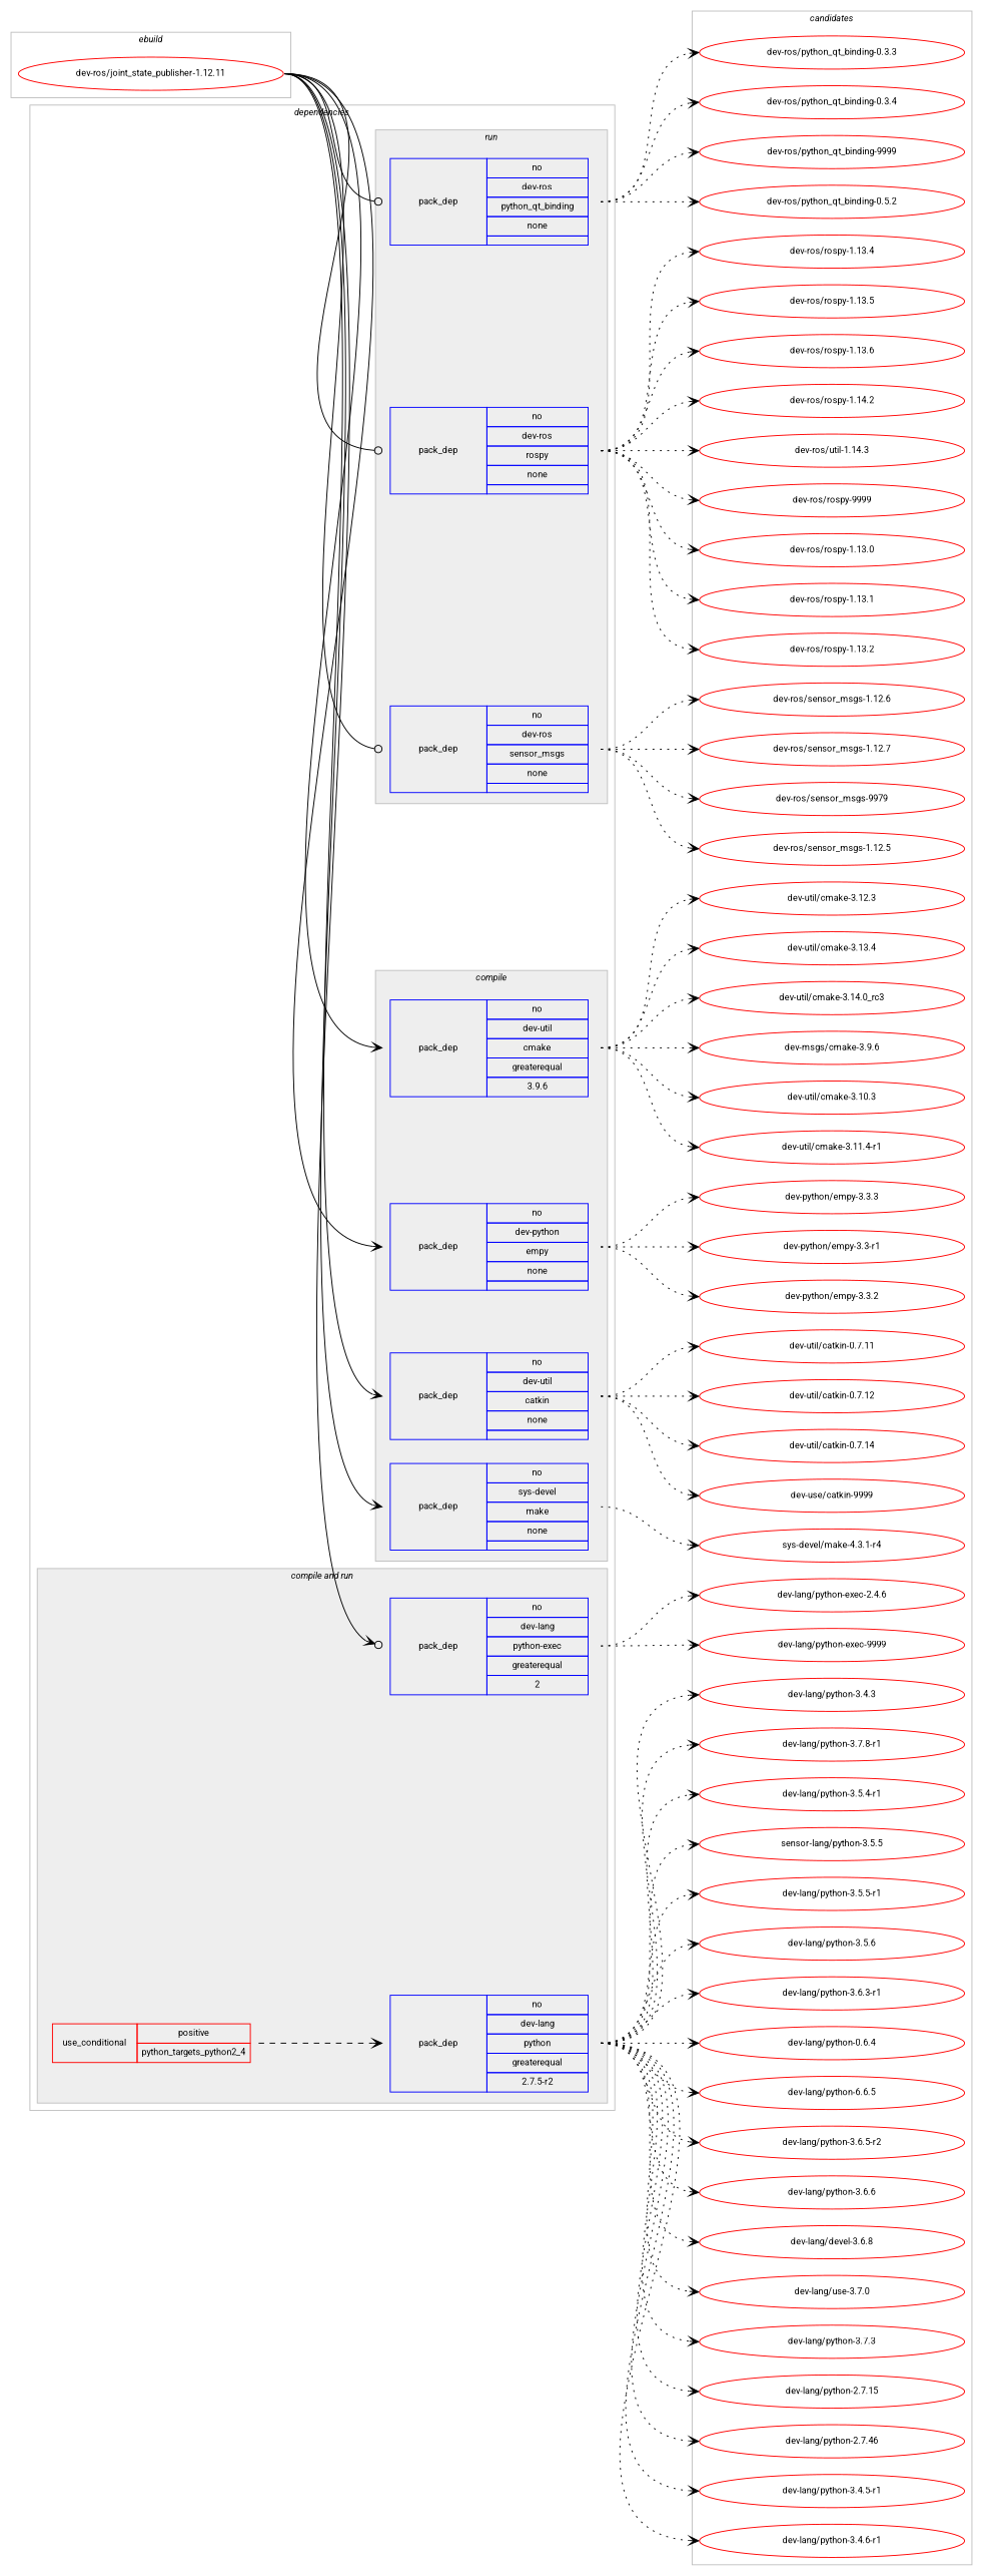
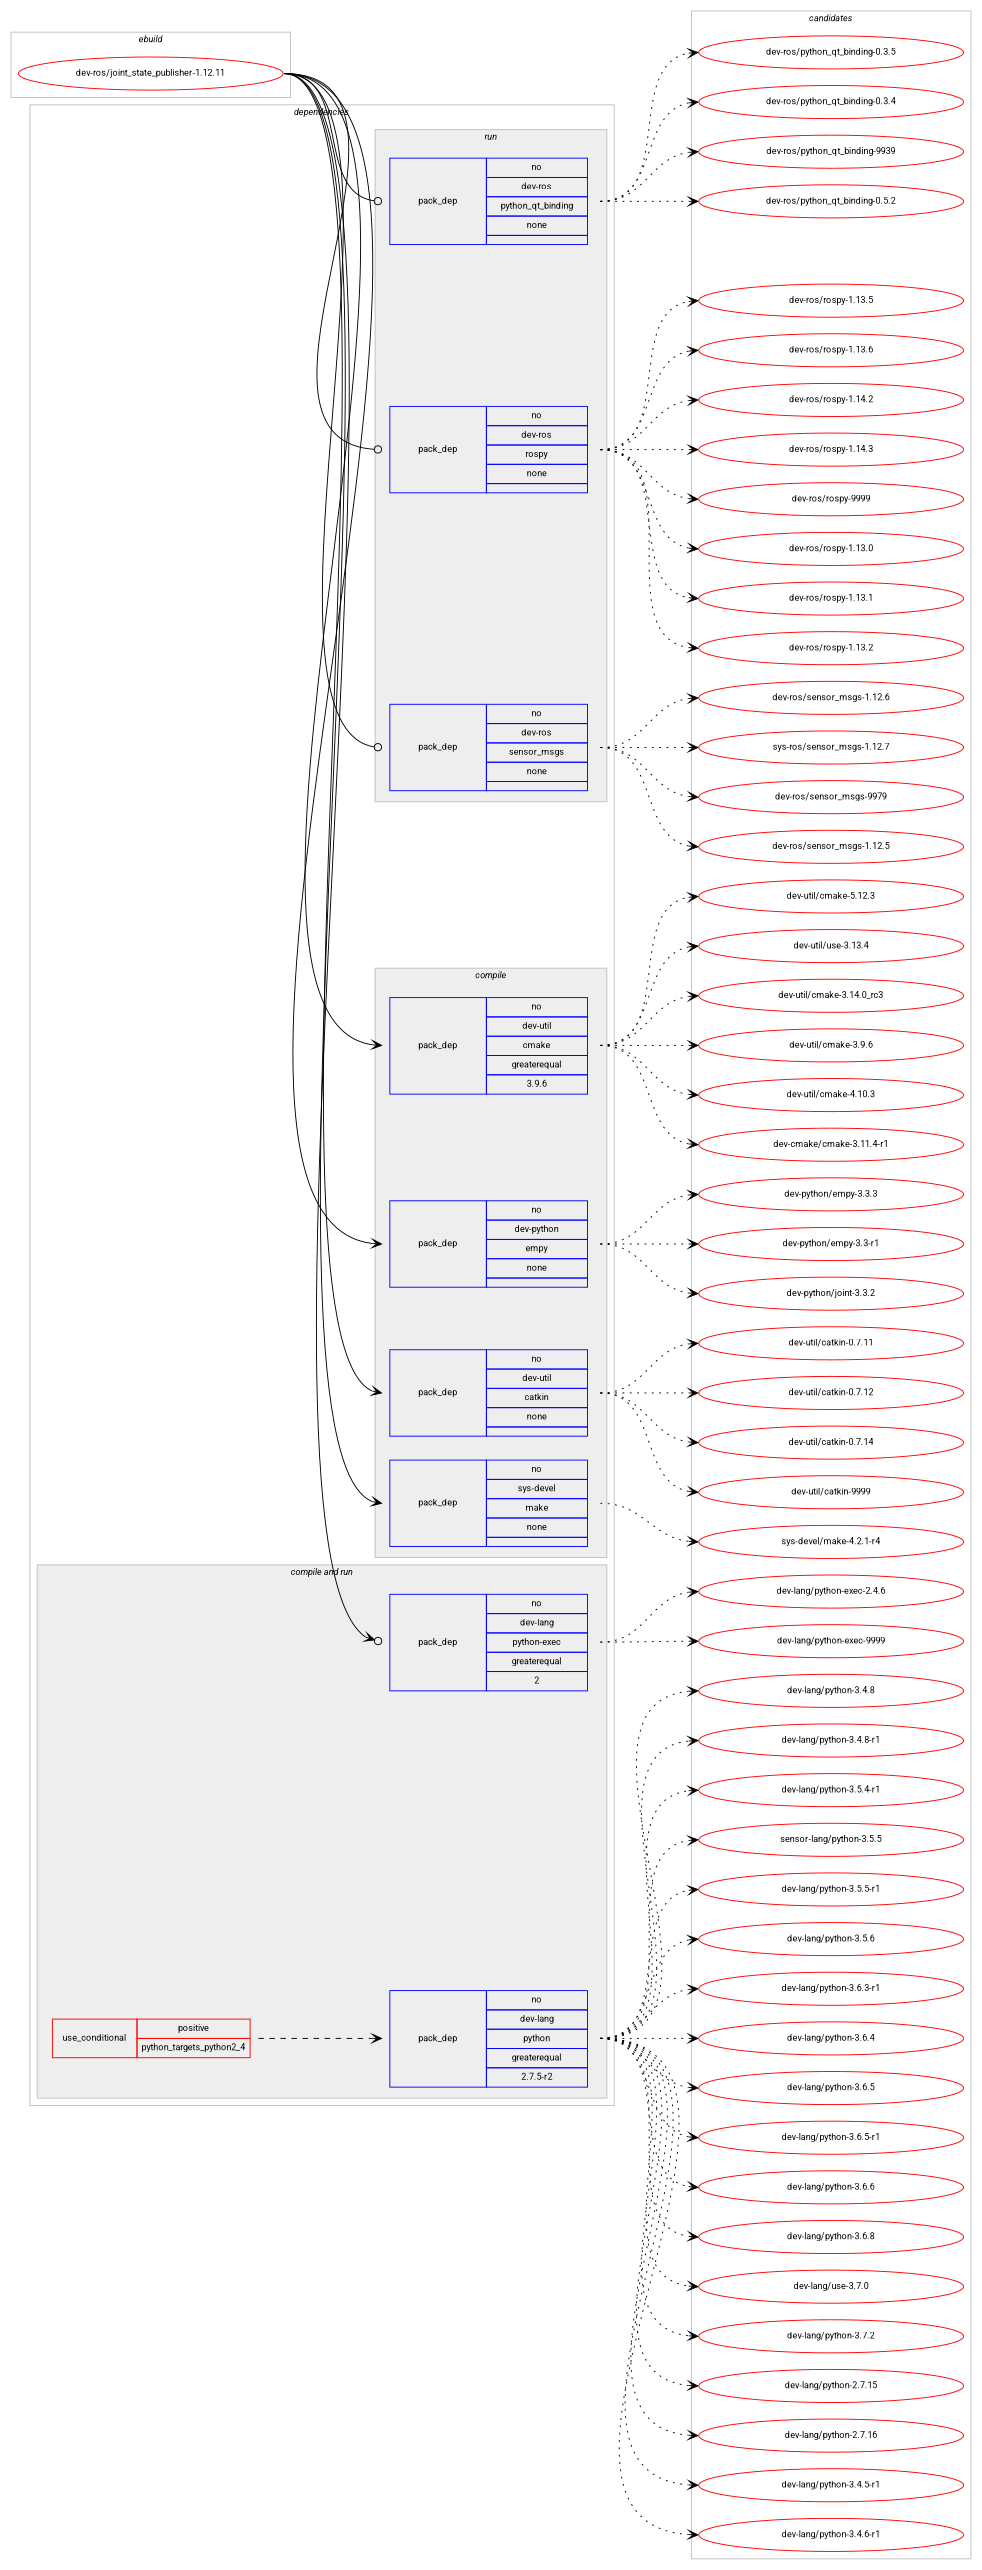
  digraph {
    compound=true
    concentrate=true
    fontname=Roboto
    fontsize=10
    newrank=true
    rankdir=LR
    ranksep=1.5
    node [color=red fontname=Roboto fontsize=10]
    edge [arrowhead=vee fontname=Roboto headport=w style=dotted tailport=e weight=100]
    n1 [label="dev-ros/joint_state_publisher-1.12.11" width=4]
    n2 [color=blue label=<<TABLE BORDER="0" CELLBORDER="1" CELLSPACING="0" CELLPADDING="4" WIDTH="220"><TR><TD ROWSPAN="6" CELLPADDING="30">pack_dep</TD></TR><TR><TD WIDTH="110">no</TD></TR><TR><TD>dev-util</TD></TR><TR><TD>cmake</TD></TR><TR><TD>greaterequal</TD></TR><TR><TD>3.9.6</TD></TR></TABLE>> shape=none]
    n3 [color=blue label=<<TABLE BORDER="0" CELLBORDER="1" CELLSPACING="0" CELLPADDING="4" WIDTH="220"><TR><TD ROWSPAN="6" CELLPADDING="30">pack_dep</TD></TR><TR><TD WIDTH="110">no</TD></TR><TR><TD>dev-python</TD></TR><TR><TD>empy</TD></TR><TR><TD>none</TD></TR><TR><TD></TD></TR></TABLE>> shape=none]
    n4 [color=blue label=<<TABLE BORDER="0" CELLBORDER="1" CELLSPACING="0" CELLPADDING="4" WIDTH="220"><TR><TD ROWSPAN="6" CELLPADDING="30">pack_dep</TD></TR><TR><TD WIDTH="110">no</TD></TR><TR><TD>dev-util</TD></TR><TR><TD>catkin</TD></TR><TR><TD>none</TD></TR><TR><TD></TD></TR></TABLE>> shape=none]
    n5 [color=blue label=<<TABLE BORDER="0" CELLBORDER="1" CELLSPACING="0" CELLPADDING="4" WIDTH="220"><TR><TD ROWSPAN="6" CELLPADDING="30">pack_dep</TD></TR><TR><TD WIDTH="110">no</TD></TR><TR><TD>sys-devel</TD></TR><TR><TD>make</TD></TR><TR><TD>none</TD></TR><TR><TD></TD></TR></TABLE>> shape=none]
    n6 [color=blue label=<<TABLE BORDER="0" CELLBORDER="1" CELLSPACING="0" CELLPADDING="4" WIDTH="220"><TR><TD ROWSPAN="6" CELLPADDING="30">pack_dep</TD></TR><TR><TD WIDTH="110">no</TD></TR><TR><TD>dev-lang</TD></TR><TR><TD>python</TD></TR><TR><TD>greaterequal</TD></TR><TR><TD>2.7.5-r2</TD></TR></TABLE>> shape=none]
    n7 [label=<<TABLE BORDER="0" CELLBORDER="1" CELLSPACING="0" CELLPADDING="4"><TR><TD ROWSPAN="3" CELLPADDING="10">use_conditional</TD></TR><TR><TD>positive</TD></TR><TR><TD>python_targets_python2_4</TD></TR></TABLE>> shape=none]
    n8 [color=blue label=<<TABLE BORDER="0" CELLBORDER="1" CELLSPACING="0" CELLPADDING="4" WIDTH="220"><TR><TD ROWSPAN="6" CELLPADDING="30">pack_dep</TD></TR><TR><TD WIDTH="110">no</TD></TR><TR><TD>dev-lang</TD></TR><TR><TD>python-exec</TD></TR><TR><TD>greaterequal</TD></TR><TR><TD>2</TD></TR></TABLE>> shape=none]
    n9 [color=blue label=<<TABLE BORDER="0" CELLBORDER="1" CELLSPACING="0" CELLPADDING="4" WIDTH="220"><TR><TD ROWSPAN="6" CELLPADDING="30">pack_dep</TD></TR><TR><TD WIDTH="110">no</TD></TR><TR><TD>dev-ros</TD></TR><TR><TD>python_qt_binding</TD></TR><TR><TD>none</TD></TR><TR><TD></TD></TR></TABLE>> shape=none]
    n10 [color=blue label=<<TABLE BORDER="0" CELLBORDER="1" CELLSPACING="0" CELLPADDING="4" WIDTH="220"><TR><TD ROWSPAN="6" CELLPADDING="30">pack_dep</TD></TR><TR><TD WIDTH="110">no</TD></TR><TR><TD>dev-ros</TD></TR><TR><TD>rospy</TD></TR><TR><TD>none</TD></TR><TR><TD></TD></TR></TABLE>> shape=none]
    n11 [color=blue label=<<TABLE BORDER="0" CELLBORDER="1" CELLSPACING="0" CELLPADDING="4" WIDTH="220"><TR><TD ROWSPAN="6" CELLPADDING="30">pack_dep</TD></TR><TR><TD WIDTH="110">no</TD></TR><TR><TD>dev-ros</TD></TR><TR><TD>sensor_msgs</TD></TR><TR><TD>none</TD></TR><TR><TD></TD></TR></TABLE>> shape=none]
    n12 [label="dev-python/empy-3.3-r1" width=4]
-   n13 [label="dev-python/empy-3.3.2" width=4]
+   n13 [label="dev-python/joint-3.3.2" width=4]
    n14 [label="dev-python/empy-3.3.3" width=4]
    n15 [label="dev-util/catkin-0.7.11" width=4]
    n16 [label="dev-util/catkin-0.7.12" width=4]
    n17 [label="dev-util/catkin-0.7.14" width=4]
-   n18 [label="dev-use/catkin-9999" width=4]
-   n19 [label="dev-util/cmake-3.10.3" width=4]
-   n20 [label="dev-util/cmake-3.11.4-r1" width=4]
-   n21 [label="dev-util/cmake-3.12.3" width=4]
-   n22 [label="dev-util/cmake-3.13.4" width=4]
+   n18 [label="dev-util/catkin-9999" width=4]
+   n19 [label="dev-util/cmake-4.10.3" width=4]
+   n20 [label="dev-cmake/cmake-3.11.4-r1" width=4]
+   n21 [label="dev-util/cmake-5.12.3" width=4]
+   n22 [label="dev-util/use-3.13.4" width=4]
    n23 [label="dev-util/cmake-3.14.0_rc3" width=4]
-   n24 [label="dev-msgs/cmake-3.9.6" width=4]
-   n25 [label="sys-devel/make-4.3.1-r4" width=4]
+   n24 [label="dev-util/cmake-3.9.6" width=4]
+   n25 [label="sys-devel/make-4.2.1-r4" width=4]
    n26 [label="dev-lang/python-2.7.15" width=4]
-   n27 [label="dev-lang/python-2.7.46" width=4]
+   n27 [label="dev-lang/python-2.7.16" width=4]
    n28 [label="dev-lang/python-3.4.5-r1" width=4]
    n29 [label="dev-lang/python-3.4.6-r1" width=4]
-   n30 [label="dev-lang/python-3.4.3" width=4]
-   n31 [label="dev-lang/python-3.7.8-r1" width=4]
+   n30 [label="dev-lang/python-3.4.8" width=4]
+   n31 [label="dev-lang/python-3.4.8-r1" width=4]
    n32 [label="dev-lang/python-3.5.4-r1" width=4]
    n33 [label="sensor-lang/python-3.5.5" width=4]
    n34 [label="dev-lang/python-3.5.5-r1" width=4]
    n35 [label="dev-lang/python-3.5.6" width=4]
    n36 [label="dev-lang/python-3.6.3-r1" width=4]
-   n37 [label="dev-lang/python-0.6.4" width=4]
-   n38 [label="dev-lang/python-6.6.5" width=4]
-   n39 [label="dev-lang/python-3.6.5-r2" width=4]
+   n37 [label="dev-lang/python-3.6.4" width=4]
+   n38 [label="dev-lang/python-3.6.5" width=4]
+   n39 [label="dev-lang/python-3.6.5-r1" width=4]
    n40 [label="dev-lang/python-3.6.6" width=4]
-   n41 [label="dev-lang/devel-3.6.8" width=4]
+   n41 [label="dev-lang/python-3.6.8" width=4]
    n42 [label="dev-lang/use-3.7.0" width=4]
-   n43 [label="dev-lang/python-3.7.3" width=4]
+   n43 [label="dev-lang/python-3.7.2" width=4]
    n44 [label="dev-lang/python-exec-2.4.6" width=4]
    n45 [label="dev-lang/python-exec-9999" width=4]
    n46 [label="dev-ros/python_qt_binding-0.5.2" width=4]
-   n47 [label="dev-ros/python_qt_binding-0.3.3" width=4]
+   n47 [label="dev-ros/python_qt_binding-0.3.5" width=4]
    n48 [label="dev-ros/python_qt_binding-0.3.4" width=4]
-   n49 [label="dev-ros/python_qt_binding-9999" width=4]
+   n49 [label="dev-ros/python_qt_binding-9939" width=4]
    n50 [label="dev-ros/rospy-1.13.0" width=4]
    n51 [label="dev-ros/rospy-1.13.1" width=4]
    n52 [label="dev-ros/rospy-1.13.2" width=4]
-   n53 [label="dev-ros/rospy-1.13.4" width=4]
    n54 [label="dev-ros/rospy-1.13.5" width=4]
    n55 [label="dev-ros/rospy-1.13.6" width=4]
    n56 [label="dev-ros/rospy-1.14.2" width=4]
-   n57 [label="dev-ros/util-1.14.3" width=4]
+   n57 [label="dev-ros/rospy-1.14.3" width=4]
    n58 [label="dev-ros/rospy-9999" width=4]
    n59 [label="dev-ros/sensor_msgs-1.12.5" width=4]
    n60 [label="dev-ros/sensor_msgs-1.12.6" width=4]
-   n61 [label="dev-ros/sensor_msgs-1.12.7" width=4]
+   n61 [label="sys-ros/sensor_msgs-1.12.7" width=4]
    n62 [label="dev-ros/sensor_msgs-9979" width=4]
    subgraph cluster_1 {
      color=gray
      label=<<i>ebuild</i>>
      rank=same
      n1
    }
    subgraph cluster_2 {
      color=gray
      label=<<i>dependencies</i>>
      subgraph cluster_3 {
        color=gray
        fillcolor="#eeeeee"
        label=<<i>compile</i>>
        style=filled
        subgraph sub_4 {
          color=gray
          fillcolor="#eeeeee"
          label=<<i>compile</i>>
          style=filled
          n2
        }
        subgraph sub_5 {
          color=gray
          fillcolor="#eeeeee"
          label=<<i>compile</i>>
          style=filled
          n3
        }
        subgraph sub_6 {
          color=gray
          fillcolor="#eeeeee"
          label=<<i>compile</i>>
          style=filled
          n4
        }
        subgraph sub_7 {
          color=gray
          fillcolor="#eeeeee"
          label=<<i>compile</i>>
          style=filled
          n5
        }
      }
      subgraph cluster_8 {
        color=gray
        fillcolor="#eeeeee"
        label=<<i>compile and run</i>>
        style=filled
        subgraph sub_9 {
          color=gray
          fillcolor="#eeeeee"
          label=<<i>compile and run</i>>
          style=filled
          n7
          subgraph sub_10 {
            color=gray
            fillcolor="#eeeeee"
            label=<<i>compile and run</i>>
            style=filled
            n6
          }
        }
        subgraph sub_11 {
          color=gray
          fillcolor="#eeeeee"
          label=<<i>compile and run</i>>
          style=filled
          n8
        }
      }
      subgraph cluster_12 {
        color=gray
        fillcolor="#eeeeee"
        label=<<i>run</i>>
        style=filled
        subgraph sub_13 {
          color=gray
          fillcolor="#eeeeee"
          label=<<i>run</i>>
          style=filled
          n9
        }
        subgraph sub_14 {
          color=gray
          fillcolor="#eeeeee"
          label=<<i>run</i>>
          style=filled
          n10
        }
        subgraph sub_15 {
          color=gray
          fillcolor="#eeeeee"
          label=<<i>run</i>>
          style=filled
          n11
        }
      }
    }
    subgraph cluster_16 {
      color=gray
      label=<<i>candidates</i>>
      rank=same
      subgraph sub_17 {
        color=black
        label=<<i>candidates</i>>
        nodesep=1
        rank=same
        n12
        n13
        n14
      }
      subgraph sub_18 {
        color=black
        label=<<i>candidates</i>>
        nodesep=1
        rank=same
        n15
        n16
        n17
        n18
      }
      subgraph sub_19 {
        color=black
        label=<<i>candidates</i>>
        nodesep=1
        rank=same
        n19
        n20
        n21
        n22
        n23
        n24
      }
      subgraph sub_20 {
        color=black
        label=<<i>candidates</i>>
        nodesep=1
        rank=same
        n25
      }
      subgraph sub_21 {
        color=black
        label=<<i>candidates</i>>
        nodesep=1
        rank=same
        n26
        n27
        n28
        n29
        n30
        n31
        n32
        n33
        n34
        n35
        n36
        n37
        n38
        n39
        n40
        n41
        n42
        n43
      }
      subgraph sub_22 {
        color=black
        label=<<i>candidates</i>>
        nodesep=1
        rank=same
        n44
        n45
      }
      subgraph sub_23 {
        color=black
        label=<<i>candidates</i>>
        nodesep=1
        rank=same
        n46
        n47
        n48
        n49
      }
      subgraph sub_24 {
        color=black
        label=<<i>candidates</i>>
        nodesep=1
        rank=same
        n50
        n51
        n52
-       n53
        n54
        n55
        n56
        n57
        n58
      }
      subgraph sub_25 {
        color=black
        label=<<i>candidates</i>>
        nodesep=1
        rank=same
        n59
        n60
        n61
        n62
      }
    }
    n1 -> n2 [style=solid weight=20]
    n1 -> n3 [style=solid weight=20]
    n1 -> n4 [style=solid weight=20]
    n1 -> n5 [style=solid weight=20]
    n1 -> n8 [arrowhead=odotvee style=solid weight=20]
    n1 -> n9 [arrowhead=odot style=solid weight=20]
    n1 -> n10 [arrowhead=odot style=solid weight=20]
    n1 -> n11 [arrowhead=odot style=solid weight=20]
    n2 -> n19
    n2 -> n20
    n2 -> n21
    n2 -> n22
    n2 -> n23
    n2 -> n24
    n3 -> n12
    n3 -> n13
    n3 -> n14
    n4 -> n15
    n4 -> n16
    n4 -> n17
    n4 -> n18
    n5 -> n25
    n6 -> n26
    n6 -> n27
    n6 -> n28
    n6 -> n29
    n6 -> n30
    n6 -> n31
    n6 -> n32
    n6 -> n33
    n6 -> n34
    n6 -> n35
    n6 -> n36
    n6 -> n37
    n6 -> n38
    n6 -> n39
    n6 -> n40
    n6 -> n41
    n6 -> n42
    n6 -> n43
    n7 -> n6 [style=dashed weight=20]
    n8 -> n44
    n8 -> n45
    n9 -> n46
    n9 -> n47
    n9 -> n48
    n9 -> n49
    n10 -> n50
    n10 -> n51
    n10 -> n52
-   n10 -> n53
    n10 -> n54
    n10 -> n55
    n10 -> n56
    n10 -> n57
    n10 -> n58
    n11 -> n59
    n11 -> n60
    n11 -> n61
    n11 -> n62
  }
